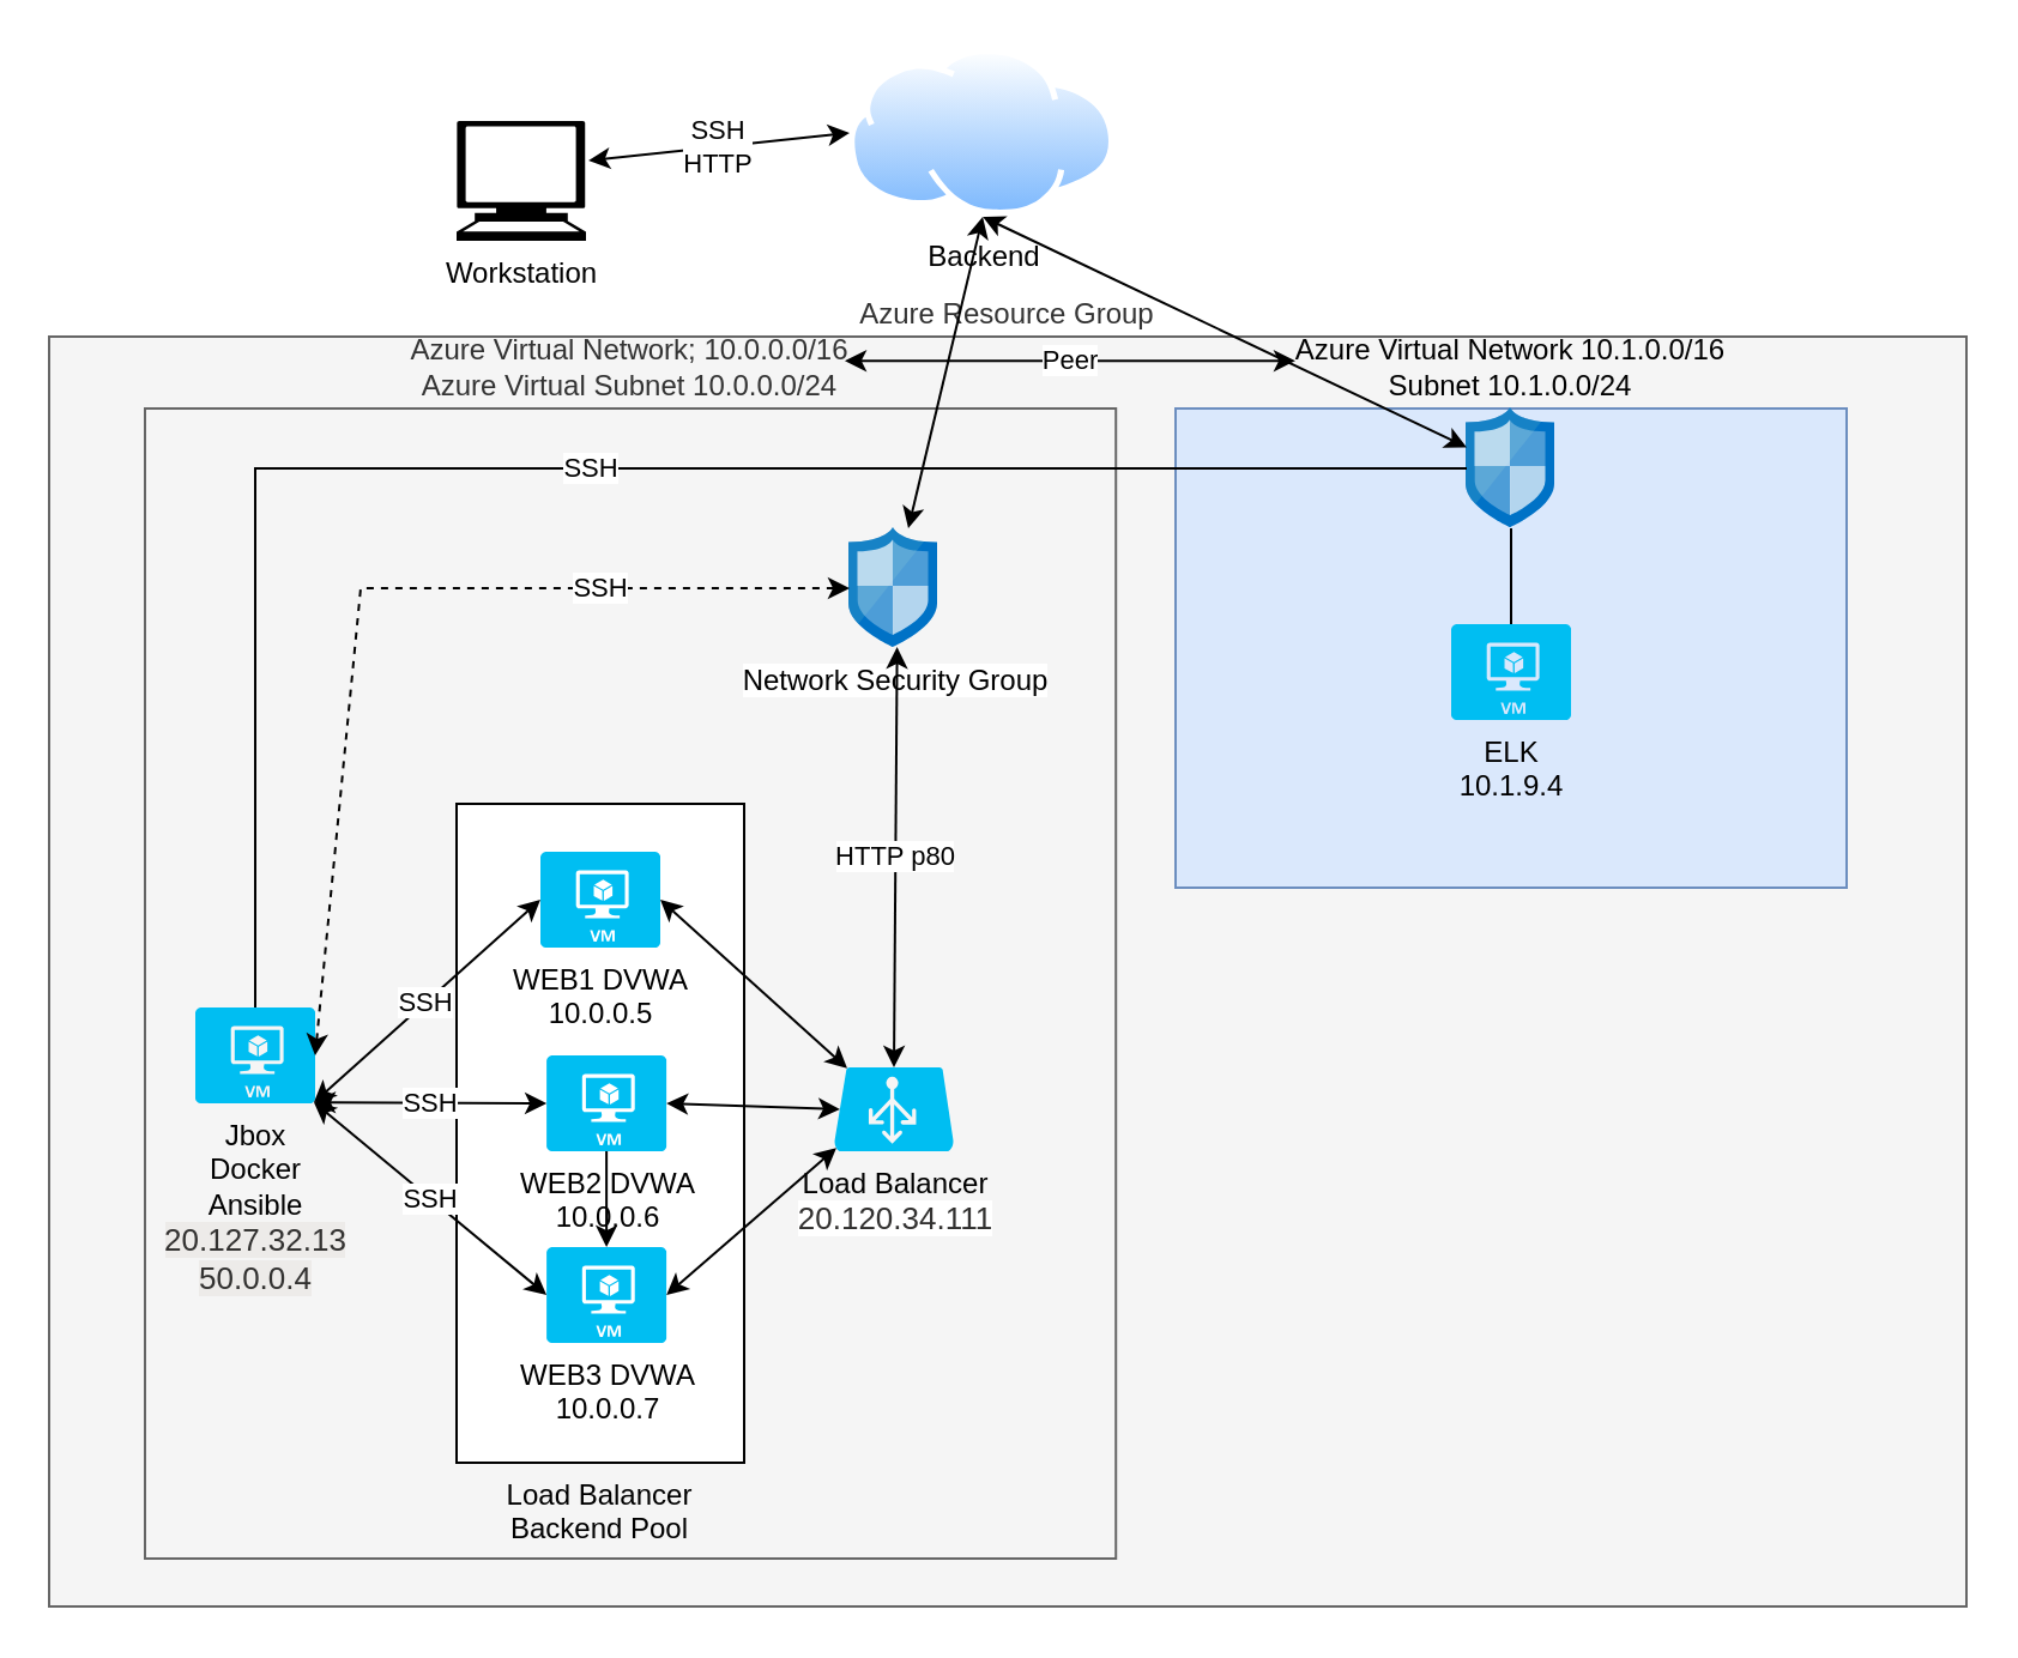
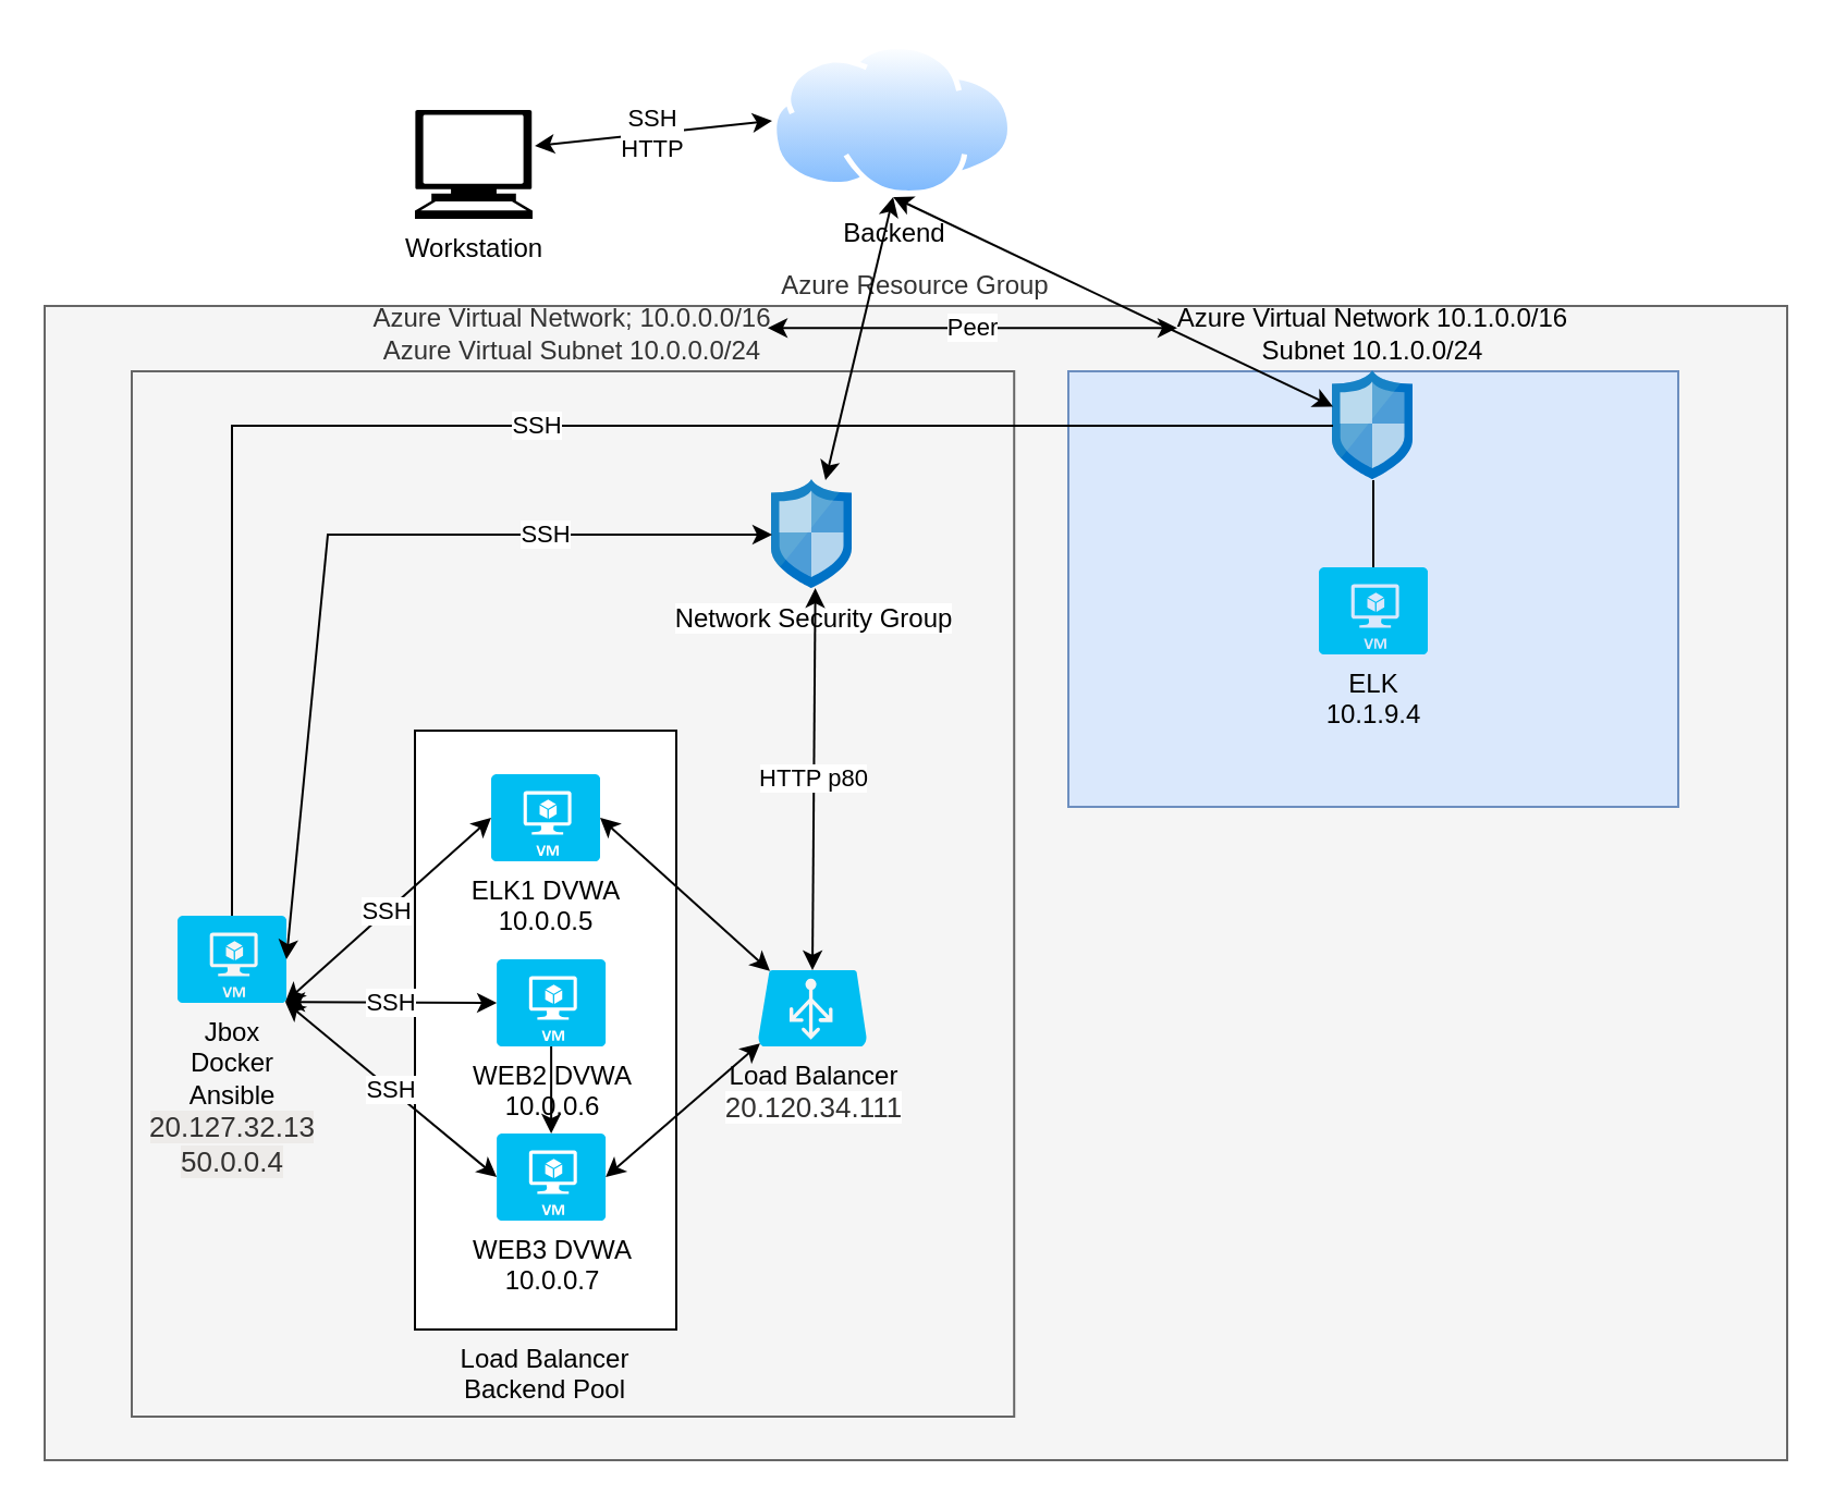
  <mxCell id="0" />
  <mxCell id="1" parent="0" />
  <mxCell id="2" value="Azure Resource Group" style="rounded=0;whiteSpace=wrap;html=1;fillColor=#f5f5f5;fontColor=#333333;strokeColor=#666666;labelPosition=center;verticalLabelPosition=top;align=center;verticalAlign=bottom;" parent="1" vertex="1"><mxGeometry x="20" y="140" width="800" height="530" as="geometry" /></mxCell>
  <mxCell id="3" value="" style="rounded=0;whiteSpace=wrap;html=1;" parent="1" vertex="1"><mxGeometry x="140" y="355" width="120" height="60" as="geometry" /></mxCell>
  <mxCell id="4" value="Azure Virtual Network; 10.0.0.0/16&lt;br&gt;Azure Virtual Subnet 10.0.0.0/24" style="rounded=0;whiteSpace=wrap;html=1;fillColor=#f5f5f5;fontColor=#333333;strokeColor=#666666;labelPosition=center;verticalLabelPosition=top;align=center;verticalAlign=bottom;" parent="1" vertex="1"><mxGeometry x="60" y="170" width="405.11" height="480" as="geometry" /></mxCell>
  <mxCell id="5" value="Azure Virtual Network 10.1.0.0/16&lt;br&gt;Subnet 10.1.0.0/24" style="rounded=0;whiteSpace=wrap;html=1;fillColor=#dae8fc;strokeColor=#6c8ebf;labelPosition=center;verticalLabelPosition=top;align=center;verticalAlign=bottom;" parent="1" vertex="1"><mxGeometry x="490" y="170" width="280" height="200" as="geometry" /></mxCell>
  <mxCell id="6" value="Jbox&lt;br&gt;Docker&lt;br&gt;Ansible&lt;br&gt;&lt;span style=&quot;color: rgb(50 , 49 , 48) ; font-family: &amp;#34;az_ea_font&amp;#34; , &amp;#34;segoe ui&amp;#34; , &amp;#34;az_font&amp;#34; , , , &amp;#34;blinkmacsystemfont&amp;#34; , &amp;#34;roboto&amp;#34; , &amp;#34;oxygen&amp;#34; , &amp;#34;ubuntu&amp;#34; , &amp;#34;cantarell&amp;#34; , &amp;#34;open sans&amp;#34; , &amp;#34;helvetica neue&amp;#34; , sans-serif ; font-size: 13px ; text-align: left ; background-color: rgb(237 , 235 , 233)&quot;&gt;20.127.32.13&lt;br&gt;50.0.0.4&lt;br&gt;&lt;/span&gt;" style="verticalLabelPosition=bottom;html=1;verticalAlign=top;align=center;strokeColor=none;fillColor=#00BEF2;shape=mxgraph.azure.virtual_machine;" parent="1" vertex="1"><mxGeometry x="81" y="420" width="50" height="40" as="geometry" /></mxCell>
  <mxCell id="7" value="Backend" style="aspect=fixed;perimeter=ellipsePerimeter;html=1;align=center;shadow=0;dashed=0;spacingTop=3;image;image=img/lib/active_directory/internet_cloud.svg;" parent="1" vertex="1"><mxGeometry x="354" y="20" width="111.11" height="70" as="geometry" /></mxCell>
  <mxCell id="8" value="Workstation" style="shape=mxgraph.signs.tech.computer;html=1;pointerEvents=1;fillColor=#000000;strokeColor=none;verticalLabelPosition=bottom;verticalAlign=top;align=center;" parent="1" vertex="1"><mxGeometry x="190" y="50" width="54" height="50" as="geometry" /></mxCell>
  <mxCell id="9" value="SSH&lt;br&gt;HTTP" style="endArrow=classic;startArrow=classic;html=1;rounded=0;exitX=0;exitY=0.5;exitDx=0;exitDy=0;entryX=1.019;entryY=0.33;entryDx=0;entryDy=0;entryPerimeter=0;" parent="1" source="7" target="8" edge="1"><mxGeometry width="50" height="50" relative="1" as="geometry"><mxPoint x="210" y="150" as="sourcePoint" /><mxPoint x="260" y="65" as="targetPoint" /></mxGeometry></mxCell>
  <mxCell id="10" value="Load Balancer Backend Pool" style="rounded=0;whiteSpace=wrap;html=1;labelPosition=center;verticalLabelPosition=bottom;align=center;verticalAlign=top;" parent="1" vertex="1"><mxGeometry x="190" y="335" width="120" height="275" as="geometry" /></mxCell>
- <mxCell id="11" value="WEB1 DVWA&lt;br&gt;10.0.0.5" style="verticalLabelPosition=bottom;html=1;verticalAlign=top;align=center;strokeColor=none;fillColor=#00BEF2;shape=mxgraph.azure.virtual_machine;" parent="1" vertex="1"><mxGeometry x="225" y="355" width="50" height="40" as="geometry" /></mxCell>
+ <mxCell id="11" value="ELK1 DVWA&lt;br&gt;10.0.0.5" style="verticalLabelPosition=bottom;html=1;verticalAlign=top;align=center;strokeColor=none;fillColor=#00BEF2;shape=mxgraph.azure.virtual_machine;" parent="1" vertex="1"><mxGeometry x="225" y="355" width="50" height="40" as="geometry" /></mxCell>
  <mxCell id="12" value="Load Balancer&lt;br&gt;&lt;span style=&quot;color: rgb(50 , 49 , 48) ; font-family: &amp;#34;az_ea_font&amp;#34; , &amp;#34;segoe ui&amp;#34; , &amp;#34;az_font&amp;#34; , , , &amp;#34;blinkmacsystemfont&amp;#34; , &amp;#34;roboto&amp;#34; , &amp;#34;oxygen&amp;#34; , &amp;#34;ubuntu&amp;#34; , &amp;#34;cantarell&amp;#34; , &amp;#34;open sans&amp;#34; , &amp;#34;helvetica neue&amp;#34; , sans-serif ; font-size: 13px ; text-align: left ; background-color: rgb(255 , 255 , 255)&quot;&gt;20.120.34.111&lt;/span&gt;" style="verticalLabelPosition=bottom;html=1;verticalAlign=top;align=center;strokeColor=none;fillColor=#00BEF2;shape=mxgraph.azure.azure_load_balancer;" parent="1" vertex="1"><mxGeometry x="347.5" y="445" width="50" height="35" as="geometry" /></mxCell>
  <mxCell id="13" value="Network Security Group" style="sketch=0;aspect=fixed;html=1;points=[];align=center;image;fontSize=12;image=img/lib/mscae/Network_Security_Groups_Classic.svg;" parent="1" vertex="1"><mxGeometry x="354" y="220" width="37" height="50" as="geometry" /></mxCell>
  <mxCell id="14" value="" style="endArrow=classic;startArrow=classic;html=1;rounded=0;entryX=0.5;entryY=1;entryDx=0;entryDy=0;" parent="1" source="13" target="7" edge="1"><mxGeometry width="50" height="50" relative="1" as="geometry"><mxPoint x="180" y="360" as="sourcePoint" /><mxPoint x="230" y="310" as="targetPoint" /></mxGeometry></mxCell>
  <mxCell id="15" value="HTTP p80" style="endArrow=classic;startArrow=classic;html=1;rounded=0;entryX=0.536;entryY=0.991;entryDx=0;entryDy=0;entryPerimeter=0;exitX=0.5;exitY=0;exitDx=0;exitDy=0;exitPerimeter=0;" parent="1" source="12" target="13" edge="1"><mxGeometry width="50" height="50" relative="1" as="geometry"><mxPoint x="180" y="360" as="sourcePoint" /><mxPoint x="230" y="310" as="targetPoint" /></mxGeometry></mxCell>
- <mxCell id="16" value="SSH" style="endArrow=classic;startArrow=classic;html=1;rounded=0;exitX=1;exitY=0.5;exitDx=0;exitDy=0;exitPerimeter=0;dashed=1;" parent="1" source="6" target="13" edge="1"><mxGeometry x="0.48" width="50" height="50" relative="1" as="geometry"><mxPoint x="180" y="360" as="sourcePoint" /><mxPoint x="230" y="310" as="targetPoint" /><Array as="points"><mxPoint x="150" y="245" /></Array><mxPoint as="offset" /></mxGeometry></mxCell>
+ <mxCell id="16" value="SSH" style="endArrow=classic;startArrow=classic;html=1;rounded=0;exitX=1;exitY=0.5;exitDx=0;exitDy=0;exitPerimeter=0;" parent="1" source="6" target="13" edge="1"><mxGeometry x="0.48" width="50" height="50" relative="1" as="geometry"><mxPoint x="180" y="360" as="sourcePoint" /><mxPoint x="230" y="310" as="targetPoint" /><Array as="points"><mxPoint x="150" y="245" /></Array><mxPoint as="offset" /></mxGeometry></mxCell>
  <mxCell id="17" value="" style="edgeStyle=orthogonalEdgeStyle;rounded=0;orthogonalLoop=1;jettySize=auto;html=1;" parent="1" source="18" target="19" edge="1"><mxGeometry relative="1" as="geometry" /></mxCell>
  <mxCell id="18" value="WEB2 DVWA&lt;br&gt;10.0.0.6" style="verticalLabelPosition=bottom;html=1;verticalAlign=top;align=center;strokeColor=none;fillColor=#00BEF2;shape=mxgraph.azure.virtual_machine;" parent="1" vertex="1"><mxGeometry x="227.56" y="440" width="50" height="40" as="geometry" /></mxCell>
  <mxCell id="19" value="WEB3 DVWA&lt;br&gt;10.0.0.7" style="verticalLabelPosition=bottom;html=1;verticalAlign=top;align=center;strokeColor=none;fillColor=#00BEF2;shape=mxgraph.azure.virtual_machine;" parent="1" vertex="1"><mxGeometry x="227.56" y="520" width="50" height="40" as="geometry" /></mxCell>
  <mxCell id="20" value="" style="endArrow=classic;startArrow=classic;html=1;rounded=0;entryX=0.11;entryY=0.01;entryDx=0;entryDy=0;entryPerimeter=0;exitX=1;exitY=0.5;exitDx=0;exitDy=0;exitPerimeter=0;" parent="1" source="11" target="12" edge="1"><mxGeometry width="50" height="50" relative="1" as="geometry"><mxPoint x="180" y="350" as="sourcePoint" /><mxPoint x="230" y="300" as="targetPoint" /></mxGeometry></mxCell>
- <mxCell id="21" value="" style="endArrow=classic;startArrow=classic;html=1;rounded=0;entryX=0.05;entryY=0.5;entryDx=0;entryDy=0;entryPerimeter=0;exitX=1;exitY=0.5;exitDx=0;exitDy=0;exitPerimeter=0;" parent="1" source="18" target="12" edge="1"><mxGeometry width="50" height="50" relative="1" as="geometry"><mxPoint x="180" y="350" as="sourcePoint" /><mxPoint x="230" y="300" as="targetPoint" /></mxGeometry></mxCell>
  <mxCell id="22" value="" style="endArrow=classic;startArrow=classic;html=1;rounded=0;entryX=0.02;entryY=0.96;entryDx=0;entryDy=0;entryPerimeter=0;exitX=1;exitY=0.5;exitDx=0;exitDy=0;exitPerimeter=0;" parent="1" source="19" target="12" edge="1"><mxGeometry width="50" height="50" relative="1" as="geometry"><mxPoint x="180" y="350" as="sourcePoint" /><mxPoint x="230" y="300" as="targetPoint" /></mxGeometry></mxCell>
  <mxCell id="23" value="SSH" style="endArrow=classic;startArrow=classic;html=1;rounded=0;exitX=0.99;exitY=0.99;exitDx=0;exitDy=0;exitPerimeter=0;entryX=0;entryY=0.5;entryDx=0;entryDy=0;entryPerimeter=0;" parent="1" source="6" target="11" edge="1"><mxGeometry width="50" height="50" relative="1" as="geometry"><mxPoint x="180" y="350" as="sourcePoint" /><mxPoint x="230" y="300" as="targetPoint" /></mxGeometry></mxCell>
  <mxCell id="24" value="SSH" style="endArrow=classic;startArrow=classic;html=1;rounded=0;exitX=0.99;exitY=0.99;exitDx=0;exitDy=0;exitPerimeter=0;entryX=0;entryY=0.5;entryDx=0;entryDy=0;entryPerimeter=0;" parent="1" source="6" target="18" edge="1"><mxGeometry width="50" height="50" relative="1" as="geometry"><mxPoint x="180" y="350" as="sourcePoint" /><mxPoint x="230" y="300" as="targetPoint" /></mxGeometry></mxCell>
  <mxCell id="25" value="SSH" style="endArrow=classic;startArrow=classic;html=1;rounded=0;exitX=0.99;exitY=0.99;exitDx=0;exitDy=0;exitPerimeter=0;entryX=0;entryY=0.5;entryDx=0;entryDy=0;entryPerimeter=0;" parent="1" source="6" target="19" edge="1"><mxGeometry width="50" height="50" relative="1" as="geometry"><mxPoint x="180" y="350" as="sourcePoint" /><mxPoint x="230" y="300" as="targetPoint" /></mxGeometry></mxCell>
  <mxCell id="26" value="ELK&lt;br&gt;10.1.9.4" style="verticalLabelPosition=bottom;html=1;verticalAlign=top;align=center;strokeColor=none;fillColor=#00BEF2;shape=mxgraph.azure.virtual_machine;" parent="1" vertex="1"><mxGeometry x="605" y="260" width="50" height="40" as="geometry" /></mxCell>
  <mxCell id="27" value="" style="sketch=0;aspect=fixed;html=1;points=[];align=center;image;fontSize=12;image=img/lib/mscae/Network_Security_Groups_Classic.svg;" parent="1" vertex="1"><mxGeometry x="611.5" y="170" width="37" height="50" as="geometry" /></mxCell>
  <mxCell id="28" value="Peer" style="endArrow=classic;startArrow=classic;html=1;rounded=0;exitX=0.415;exitY=0.019;exitDx=0;exitDy=0;exitPerimeter=0;entryX=0.65;entryY=0.019;entryDx=0;entryDy=0;entryPerimeter=0;" parent="1" source="2" target="2" edge="1"><mxGeometry width="50" height="50" relative="1" as="geometry"><mxPoint x="390" y="340" as="sourcePoint" /><mxPoint x="440" y="290" as="targetPoint" /></mxGeometry></mxCell>
  <mxCell id="29" value="SSH" style="endArrow=none;html=1;rounded=0;exitX=0.5;exitY=0;exitDx=0;exitDy=0;exitPerimeter=0;" parent="1" target="27" edge="1" source="6"><mxGeometry width="50" height="50" relative="1" as="geometry"><mxPoint x="106" y="330" as="sourcePoint" /><mxPoint x="440" y="290" as="targetPoint" /><Array as="points"><mxPoint x="106" y="195" /></Array></mxGeometry></mxCell>
  <mxCell id="30" value="" style="endArrow=none;html=1;rounded=0;exitX=0.5;exitY=0;exitDx=0;exitDy=0;exitPerimeter=0;" parent="1" source="26" target="27" edge="1"><mxGeometry width="50" height="50" relative="1" as="geometry"><mxPoint x="390" y="340" as="sourcePoint" /><mxPoint x="440" y="290" as="targetPoint" /></mxGeometry></mxCell>
  <mxCell id="31" value="" style="endArrow=classic;startArrow=classic;html=1;rounded=0;entryX=0.5;entryY=1;entryDx=0;entryDy=0;" edge="1" parent="1" source="27" target="7"><mxGeometry width="50" height="50" relative="1" as="geometry"><mxPoint x="380" y="370" as="sourcePoint" /><mxPoint x="430" y="320" as="targetPoint" /></mxGeometry></mxCell>
